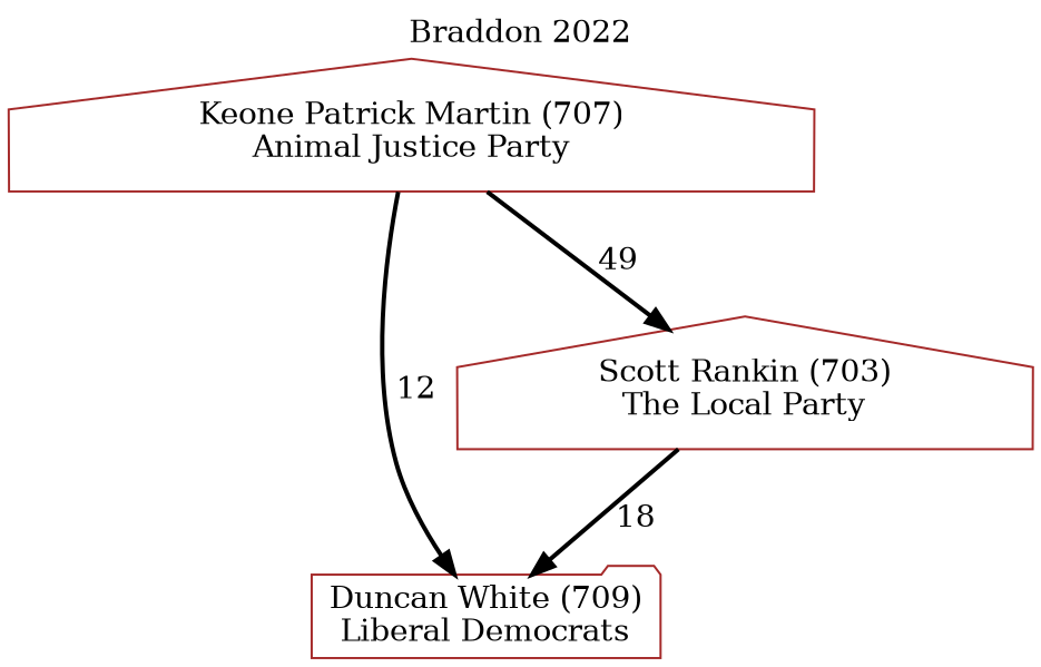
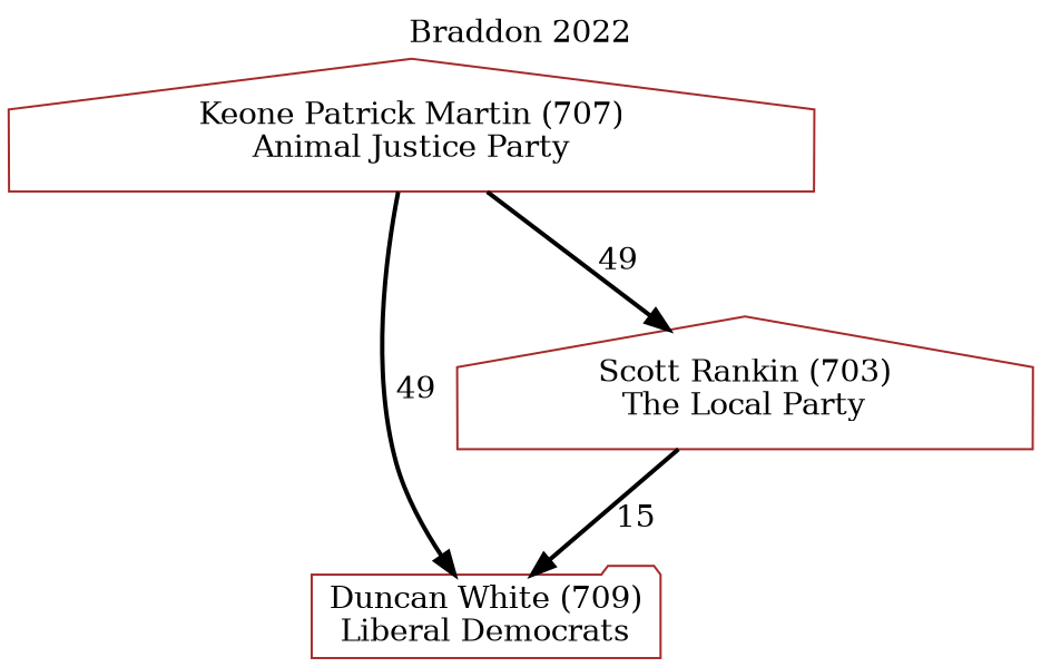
  digraph {
    label="Braddon 2022"
    labelloc=t
    mclimit=10
    node [color=brown shape=house]
    edge [style=bold]
    n1 [label="Duncan White (709)\nLiberal Democrats" shape=folder]
    n2 [label="Scott Rankin (703)\nThe Local Party"]
    n3 [label="Keone Patrick Martin (707)\nAnimal Justice Party"]
-   n2 -> n1 [label=18]
-   n3 -> n1 [label=12]
+   n2 -> n1 [label=15]
+   n3 -> n1 [label=49]
    n3 -> n2 [label=49]
  }
